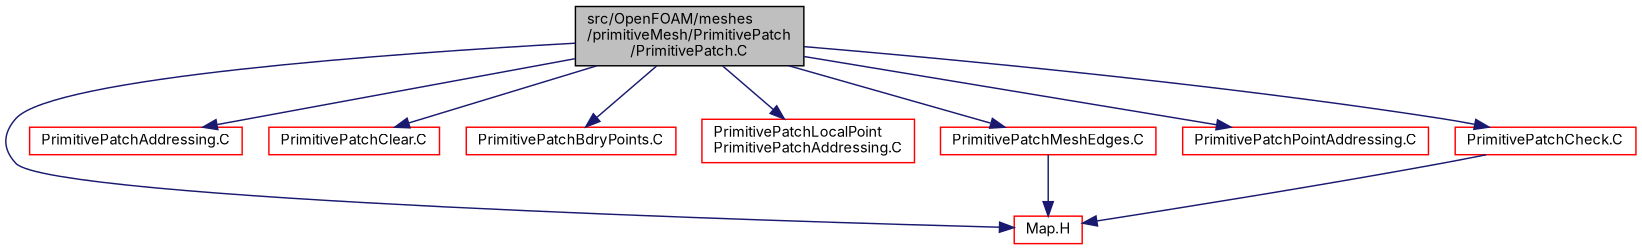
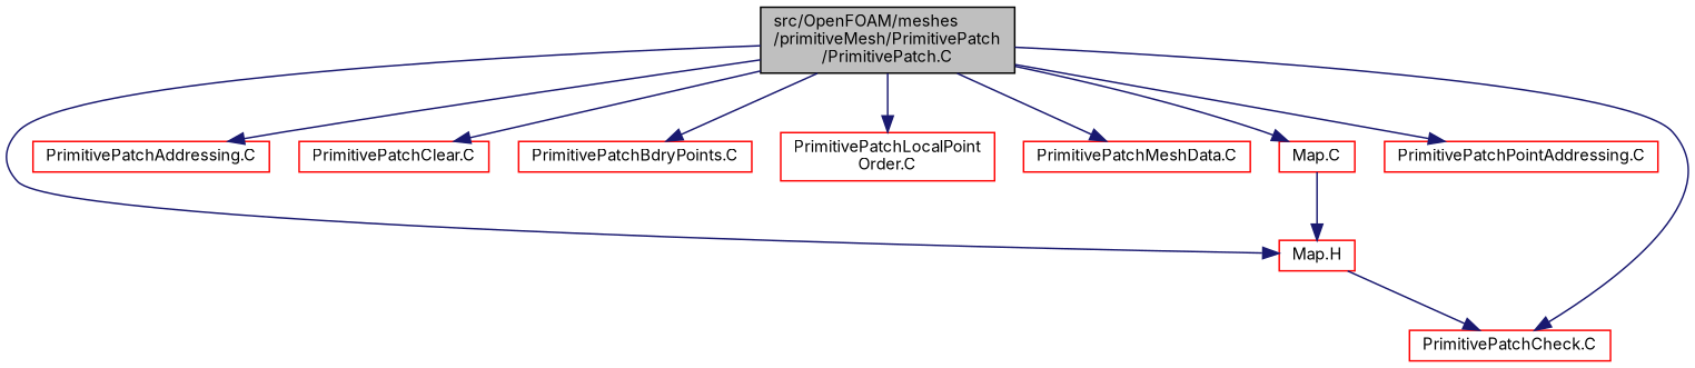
  digraph {
    fontname=Inter
    node [color=red fontname=Inter fontsize=10 shape=record]
    edge [color=midnightblue fontname=Inter fontsize=10 labelfontname=FreeSans labelfontsize=10 style=solid]
    n1 [color=black fillcolor=grey75 fontcolor=black height=0.2 label="src/OpenFOAM/meshes\l/primitiveMesh/PrimitivePatch\l/PrimitivePatch.C" style=filled width=0.4]
    n2 [height=0.2 label="Map.H" width=0.4]
    n3 [height=0.2 label="PrimitivePatchAddressing.C" width=0.4]
    n4 [height=0.2 label="PrimitivePatchClear.C" width=0.4]
    n5 [height=0.2 label="PrimitivePatchBdryPoints.C" width=0.4]
-   n6 [height=0.2 label="PrimitivePatchLocalPoint\lPrimitivePatchAddressing.C" width=0.4]
-   n8 [height=0.2 label="PrimitivePatchMeshEdges.C" width=0.4]
+   n6 [height=0.2 label="PrimitivePatchLocalPoint\lOrder.C" width=0.4]
+   n7 [height=0.2 label="PrimitivePatchMeshData.C" width=0.4]
+   n8 [height=0.2 label="Map.C" width=0.4]
    n9 [height=0.2 label="PrimitivePatchPointAddressing.C" width=0.4]
    n10 [height=0.2 label="PrimitivePatchCheck.C" width=0.4]
    n1 -> n2
    n1 -> n3
    n1 -> n4
    n1 -> n5
    n1 -> n6
+   n1 -> n7
    n1 -> n8
    n1 -> n9
    n1 -> n10
    n8 -> n2
-   n10 -> n2
+   n2 -> n10
  }
